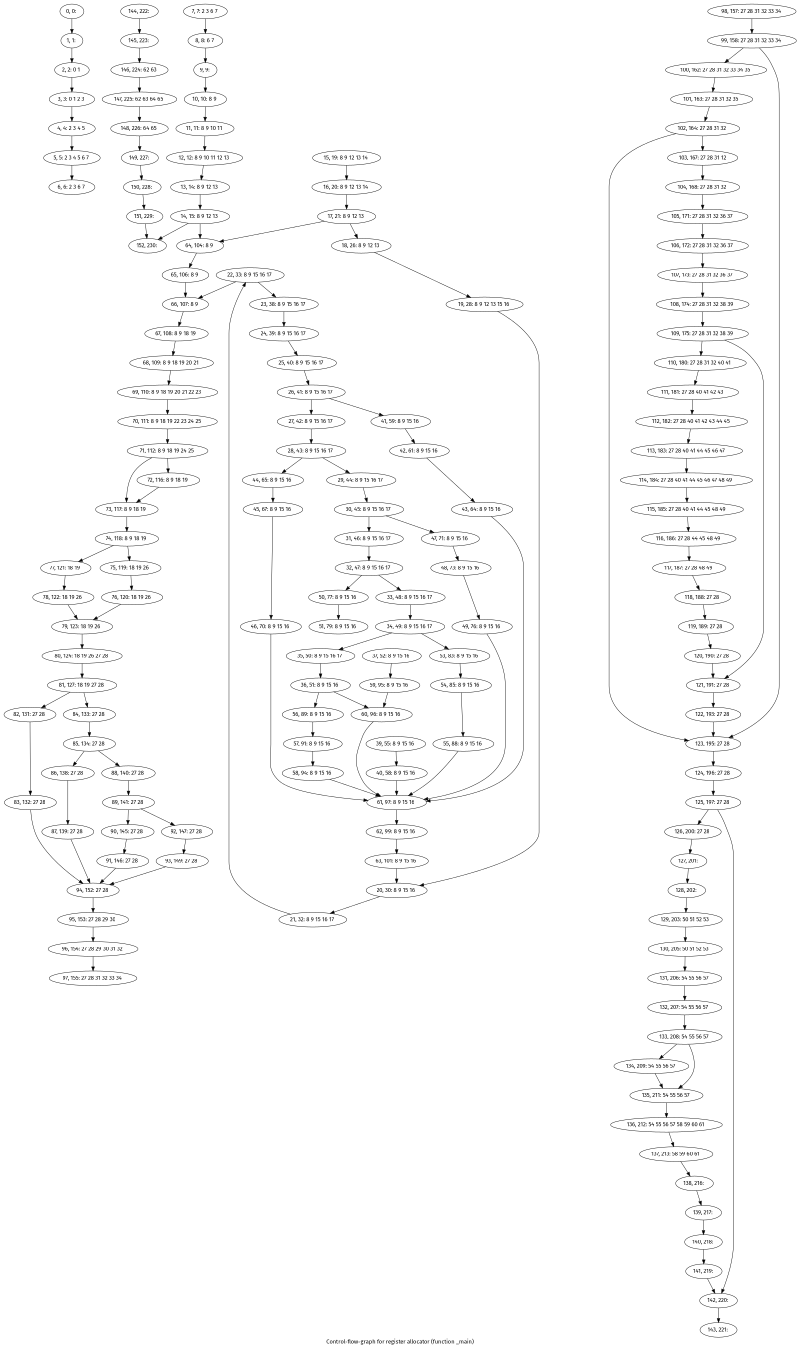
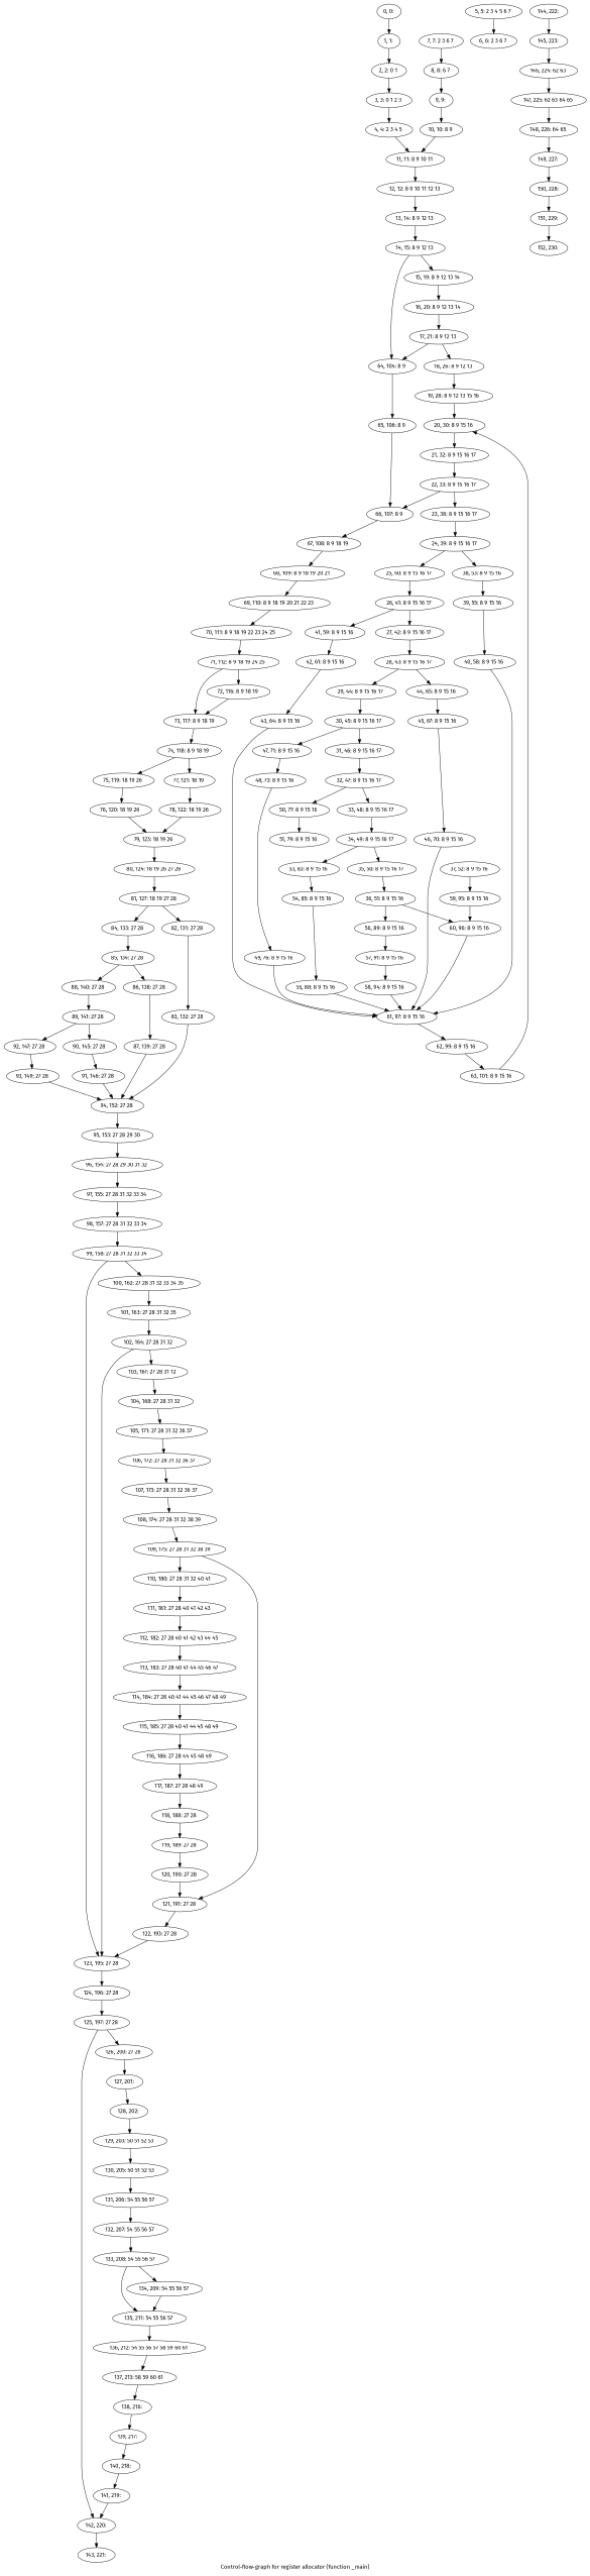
  digraph {
    fontname="Fira Sans"
    label="Control-flow-graph for register allocator (function _main)"
    node [fontname="Fira Sans"]
    edge [fontname="Fira Sans"]
    n1 [label="0, 0: "]
    n2 [label="1, 1: "]
    n3 [label="2, 2: 0 1 "]
    n4 [label="3, 3: 0 1 2 3 "]
    n5 [label="4, 4: 2 3 4 5 "]
    n6 [label="5, 5: 2 3 4 5 6 7 "]
    n7 [label="6, 6: 2 3 6 7 "]
    n8 [label="7, 7: 2 3 6 7 "]
    n9 [label="8, 8: 6 7 "]
    n10 [label="9, 9: "]
    n11 [label="10, 10: 8 9 "]
    n12 [label="11, 11: 8 9 10 11 "]
    n13 [label="12, 12: 8 9 10 11 12 13 "]
    n14 [label="13, 14: 8 9 12 13 "]
    n15 [label="14, 15: 8 9 12 13 "]
    n16 [label="15, 19: 8 9 12 13 14 "]
    n17 [label="64, 104: 8 9 "]
    n18 [label="16, 20: 8 9 12 13 14 "]
    n19 [label="65, 106: 8 9 "]
    n20 [label="17, 21: 8 9 12 13 "]
    n21 [label="18, 26: 8 9 12 13 "]
    n22 [label="19, 28: 8 9 12 13 15 16 "]
    n23 [label="20, 30: 8 9 15 16 "]
    n24 [label="21, 32: 8 9 15 16 17 "]
    n25 [label="22, 33: 8 9 15 16 17 "]
    n26 [label="23, 38: 8 9 15 16 17 "]
    n27 [label="66, 107: 8 9 "]
    n28 [label="24, 39: 8 9 15 16 17 "]
    n29 [label="67, 108: 8 9 18 19 "]
    n30 [label="25, 40: 8 9 15 16 17 "]
+   n31 [label="38, 53: 8 9 15 16 "]
    n32 [label="26, 41: 8 9 15 16 17 "]
    n33 [label="39, 55: 8 9 15 16 "]
    n34 [label="27, 42: 8 9 15 16 17 "]
    n35 [label="41, 59: 8 9 15 16 "]
    n36 [label="28, 43: 8 9 15 16 17 "]
    n37 [label="42, 61: 8 9 15 16 "]
    n38 [label="29, 44: 8 9 15 16 17 "]
    n39 [label="44, 65: 8 9 15 16 "]
    n40 [label="30, 45: 8 9 15 16 17 "]
    n41 [label="45, 67: 8 9 15 16 "]
    n42 [label="31, 46: 8 9 15 16 17 "]
    n43 [label="47, 71: 8 9 15 16 "]
    n44 [label="32, 47: 8 9 15 16 17 "]
    n45 [label="48, 73: 8 9 15 16 "]
    n46 [label="33, 48: 8 9 15 16 17 "]
    n47 [label="50, 77: 8 9 15 16 "]
    n48 [label="34, 49: 8 9 15 16 17 "]
    n49 [label="51, 79: 8 9 15 16 "]
    n50 [label="35, 50: 8 9 15 16 17 "]
    n51 [label="53, 83: 8 9 15 16 "]
    n52 [label="36, 51: 8 9 15 16 "]
    n53 [label="54, 85: 8 9 15 16 "]
    n54 [label="56, 89: 8 9 15 16 "]
    n55 [label="60, 96: 8 9 15 16 "]
    n56 [label="37, 52: 8 9 15 16 "]
    n57 [label="59, 95: 8 9 15 16 "]
    n58 [label="57, 91: 8 9 15 16 "]
    n59 [label="40, 58: 8 9 15 16 "]
    n60 [label="61, 97: 8 9 15 16 "]
    n61 [label="62, 99: 8 9 15 16 "]
    n62 [label="43, 64: 8 9 15 16 "]
    n63 [label="46, 70: 8 9 15 16 "]
    n64 [label="49, 76: 8 9 15 16 "]
    n65 [label="55, 88: 8 9 15 16 "]
    n66 [label="58, 94: 8 9 15 16 "]
    n67 [label="63, 101: 8 9 15 16 "]
    n68 [label="68, 109: 8 9 18 19 20 21 "]
    n69 [label="69, 110: 8 9 18 19 20 21 22 23 "]
    n70 [label="70, 111: 8 9 18 19 22 23 24 25 "]
    n71 [label="71, 112: 8 9 18 19 24 25 "]
    n72 [label="72, 116: 8 9 18 19 "]
    n73 [label="73, 117: 8 9 18 19 "]
    n74 [label="74, 118: 8 9 18 19 "]
    n75 [label="75, 119: 18 19 26 "]
    n76 [label="77, 121: 18 19 "]
    n77 [label="76, 120: 18 19 26 "]
    n78 [label="78, 122: 18 19 26 "]
    n79 [label="79, 123: 18 19 26 "]
    n80 [label="80, 124: 18 19 26 27 28 "]
    n81 [label="81, 127: 18 19 27 28 "]
    n82 [label="82, 131: 27 28 "]
    n83 [label="84, 133: 27 28 "]
    n84 [label="83, 132: 27 28 "]
    n85 [label="85, 134: 27 28 "]
    n86 [label="94, 152: 27 28 "]
    n87 [label="95, 153: 27 28 29 30 "]
    n88 [label="86, 138: 27 28 "]
    n89 [label="88, 140: 27 28 "]
    n90 [label="87, 139: 27 28 "]
    n91 [label="89, 141: 27 28 "]
    n92 [label="90, 145: 27 28 "]
    n93 [label="92, 147: 27 28 "]
    n94 [label="91, 146: 27 28 "]
    n95 [label="93, 149: 27 28 "]
    n96 [label="96, 154: 27 28 29 30 31 32 "]
    n97 [label="97, 155: 27 28 31 32 33 34 "]
    n98 [label="98, 157: 27 28 31 32 33 34 "]
    n99 [label="99, 158: 27 28 31 32 33 34 "]
    n100 [label="100, 162: 27 28 31 32 33 34 35 "]
    n101 [label="123, 195: 27 28 "]
    n102 [label="101, 163: 27 28 31 32 35 "]
    n103 [label="124, 196: 27 28 "]
    n104 [label="102, 164: 27 28 31 32 "]
    n105 [label="103, 167: 27 28 31 12"]
    n106 [label="104, 168: 27 28 31 32 "]
    n107 [label="105, 171: 27 28 31 32 36 37 "]
    n108 [label="106, 172: 27 28 31 32 36 37 "]
    n109 [label="107, 173: 27 28 31 32 36 37 "]
    n110 [label="108, 174: 27 28 31 32 38 39 "]
    n111 [label="109, 175: 27 28 31 32 38 39 "]
    n112 [label="110, 180: 27 28 31 32 40 41 "]
    n113 [label="121, 191: 27 28 "]
    n114 [label="111, 181: 27 28 40 41 42 43 "]
    n115 [label="122, 193: 27 28 "]
    n116 [label="112, 182: 27 28 40 41 42 43 44 45 "]
    n117 [label="113, 183: 27 28 40 41 44 45 46 47 "]
    n118 [label="114, 184: 27 28 40 41 44 45 46 47 48 49 "]
    n119 [label="115, 185: 27 28 40 41 44 45 48 49 "]
    n120 [label="116, 186: 27 28 44 45 48 49 "]
    n121 [label="117, 187: 27 28 48 49 "]
    n122 [label="118, 188: 27 28 "]
    n123 [label="119, 189: 27 28 "]
    n124 [label="120, 190: 27 28 "]
    n125 [label="125, 197: 27 28 "]
    n126 [label="126, 200: 27 28 "]
    n127 [label="142, 220: "]
    n128 [label="127, 201: "]
    n129 [label="143, 221: "]
    n130 [label="128, 202: "]
    n131 [label="129, 203: 50 51 52 53 "]
    n132 [label="130, 205: 50 51 52 53 "]
    n133 [label="131, 206: 54 55 56 57 "]
    n134 [label="132, 207: 54 55 56 57 "]
    n135 [label="133, 208: 54 55 56 57 "]
    n136 [label="134, 209: 54 55 56 57 "]
    n137 [label="135, 211: 54 55 56 57 "]
    n138 [label="136, 212: 54 55 56 57 58 59 60 61 "]
    n139 [label="137, 213: 58 59 60 61 "]
    n140 [label="138, 216: "]
    n141 [label="139, 217: "]
    n142 [label="140, 218: "]
    n143 [label="141, 219: "]
    n144 [label="144, 222: "]
    n145 [label="145, 223: "]
    n146 [label="146, 224: 62 63 "]
    n147 [label="147, 225: 62 63 64 65 "]
    n148 [label="148, 226: 64 65 "]
    n149 [label="149, 227: "]
    n150 [label="150, 228: "]
    n151 [label="151, 229: "]
    n152 [label="152, 230: "]
    n1 -> n2
    n2 -> n3
    n3 -> n4
    n4 -> n5
-   n5 -> n6
+   n5 -> n12
    n6 -> n7
    n8 -> n9
    n9 -> n10
    n10 -> n11
    n11 -> n12
    n12 -> n13
    n13 -> n14
    n14 -> n15
-   n15 -> n152
+   n15 -> n16
    n15 -> n17
    n16 -> n18
    n17 -> n19
    n18 -> n20
    n19 -> n27
    n20 -> n17
    n20 -> n21
    n21 -> n22
    n22 -> n23
    n23 -> n24
    n24 -> n25
    n25 -> n26
    n25 -> n27
    n26 -> n28
    n27 -> n29
    n28 -> n30
+   n28 -> n31
    n29 -> n68
    n30 -> n32
+   n31 -> n33
    n32 -> n34
    n32 -> n35
    n33 -> n59
    n34 -> n36
    n35 -> n37
    n36 -> n38
    n36 -> n39
    n37 -> n62
    n38 -> n40
    n39 -> n41
    n40 -> n42
    n40 -> n43
    n41 -> n63
    n42 -> n44
    n43 -> n45
    n44 -> n46
    n44 -> n47
    n45 -> n64
    n46 -> n48
    n47 -> n49
    n48 -> n50
    n48 -> n51
    n50 -> n52
    n51 -> n53
    n52 -> n54
    n52 -> n55
    n53 -> n65
    n54 -> n58
    n55 -> n60
    n56 -> n57
    n57 -> n55
    n58 -> n66
    n59 -> n60
    n60 -> n61
    n61 -> n67
    n62 -> n60
    n63 -> n60
    n64 -> n60
    n65 -> n60
    n66 -> n60
    n67 -> n23
    n68 -> n69
    n69 -> n70
    n70 -> n71
    n71 -> n72
    n71 -> n73
    n72 -> n73
    n73 -> n74
    n74 -> n75
    n74 -> n76
    n75 -> n77
    n76 -> n78
    n77 -> n79
    n78 -> n79
    n79 -> n80
    n80 -> n81
    n81 -> n82
    n81 -> n83
    n82 -> n84
    n83 -> n85
    n84 -> n86
    n85 -> n88
    n85 -> n89
    n86 -> n87
    n87 -> n96
    n88 -> n90
    n89 -> n91
    n90 -> n86
    n91 -> n92
    n91 -> n93
    n92 -> n94
    n93 -> n95
    n94 -> n86
    n95 -> n86
    n96 -> n97
+   n97 -> n98
    n98 -> n99
    n99 -> n100
    n99 -> n101
    n100 -> n102
    n101 -> n103
    n102 -> n104
    n103 -> n125
    n104 -> n101
    n104 -> n105
    n105 -> n106
    n106 -> n107
    n107 -> n108
    n108 -> n109
    n109 -> n110
    n110 -> n111
    n111 -> n112
    n111 -> n113
    n112 -> n114
    n113 -> n115
    n114 -> n116
    n115 -> n101
    n116 -> n117
    n117 -> n118
    n118 -> n119
    n119 -> n120
    n120 -> n121
    n121 -> n122
    n122 -> n123
    n123 -> n124
    n124 -> n113
    n125 -> n126
    n125 -> n127
    n126 -> n128
    n127 -> n129
    n128 -> n130
    n130 -> n131
    n131 -> n132
    n132 -> n133
    n133 -> n134
    n134 -> n135
    n135 -> n136
    n135 -> n137
    n136 -> n137
    n137 -> n138
    n138 -> n139
    n139 -> n140
    n140 -> n141
    n141 -> n142
    n142 -> n143
    n143 -> n127
    n144 -> n145
    n145 -> n146
    n146 -> n147
    n147 -> n148
    n148 -> n149
    n149 -> n150
    n150 -> n151
    n151 -> n152
  }
